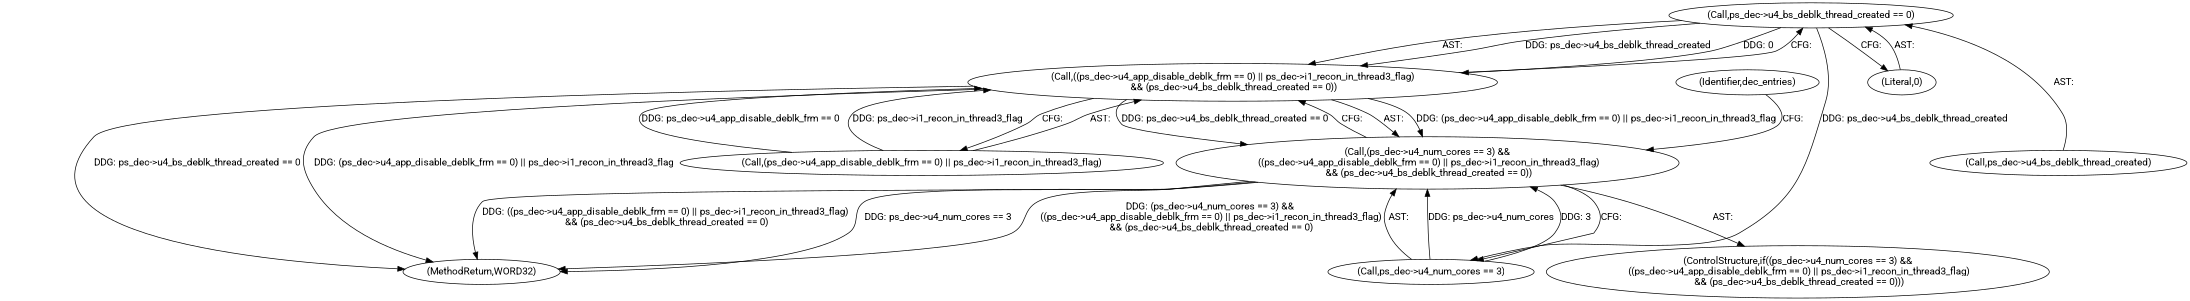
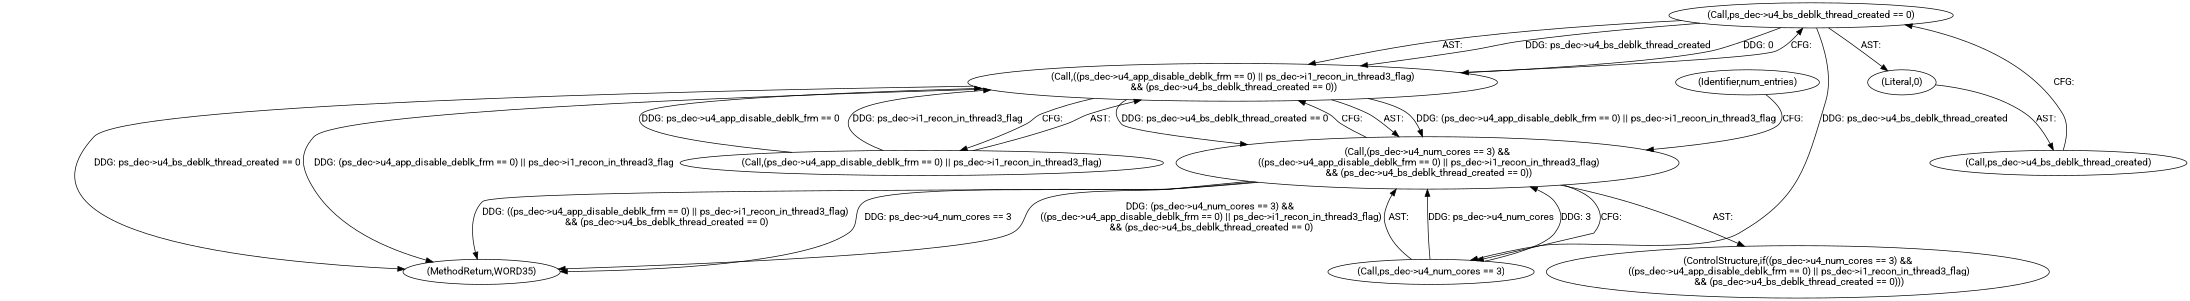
  digraph {
    fontname=Roboto
    node [fontname=Roboto]
    edge [fontname=Roboto]
    n1 [label="(Call,ps_dec->u4_bs_deblk_thread_created == 0)"]
    n2 [label="(Call,((ps_dec->u4_app_disable_deblk_frm == 0) || ps_dec->i1_recon_in_thread3_flag)\n && (ps_dec->u4_bs_deblk_thread_created == 0))"]
    n3 [label="(Literal,0)"]
    n4 [label="(Call,ps_dec->u4_num_cores == 3)"]
-   n5 [label="(MethodReturn,WORD32)"]
+   n5 [label="(MethodReturn,WORD35)"]
    n6 [label="(Call,(ps_dec->u4_num_cores == 3) &&\n ((ps_dec->u4_app_disable_deblk_frm == 0) || ps_dec->i1_recon_in_thread3_flag)\n && (ps_dec->u4_bs_deblk_thread_created == 0))"]
    n7 [label="(Call,(ps_dec->u4_app_disable_deblk_frm == 0) || ps_dec->i1_recon_in_thread3_flag)"]
    n8 [label="(ControlStructure,if((ps_dec->u4_num_cores == 3) &&\n ((ps_dec->u4_app_disable_deblk_frm == 0) || ps_dec->i1_recon_in_thread3_flag)\n && (ps_dec->u4_bs_deblk_thread_created == 0)))"]
    n9 [label="(Call,ps_dec->u4_bs_deblk_thread_created)"]
-   n10 [label="(Identifier,dec_entries)"]
+   n10 [label="(Identifier,num_entries)"]
    n1 -> n2 [label="AST: "]
    n1 -> n2 [label="DDG: ps_dec->u4_bs_deblk_thread_created"]
    n1 -> n2 [label="DDG: 0"]
-   n1 -> n3 [label="CFG: "]
+   n1 -> n3 [label="AST: "]
    n1 -> n4 [label="DDG: ps_dec->u4_bs_deblk_thread_created"]
    n2 -> n1 [label="CFG: "]
    n2 -> n5 [label="DDG: (ps_dec->u4_app_disable_deblk_frm == 0) || ps_dec->i1_recon_in_thread3_flag"]
    n2 -> n5 [label="DDG: ps_dec->u4_bs_deblk_thread_created == 0"]
    n2 -> n6 [label="AST: "]
    n2 -> n6 [label="DDG: (ps_dec->u4_app_disable_deblk_frm == 0) || ps_dec->i1_recon_in_thread3_flag"]
    n2 -> n6 [label="DDG: ps_dec->u4_bs_deblk_thread_created == 0"]
    n2 -> n7 [label="CFG: "]
-   n3 -> n1 [label="AST: "]
+   n3 -> n9 [label="AST: "]
    n4 -> n6 [label="AST: "]
    n4 -> n6 [label="DDG: ps_dec->u4_num_cores"]
    n4 -> n6 [label="DDG: 3"]
    n6 -> n2 [label="CFG: "]
    n6 -> n4 [label="CFG: "]
    n6 -> n5 [label="DDG: ((ps_dec->u4_app_disable_deblk_frm == 0) || ps_dec->i1_recon_in_thread3_flag)\n && (ps_dec->u4_bs_deblk_thread_created == 0)"]
    n6 -> n5 [label="DDG: ps_dec->u4_num_cores == 3"]
    n6 -> n5 [label="DDG: (ps_dec->u4_num_cores == 3) &&\n ((ps_dec->u4_app_disable_deblk_frm == 0) || ps_dec->i1_recon_in_thread3_flag)\n && (ps_dec->u4_bs_deblk_thread_created == 0)"]
    n6 -> n8 [label="AST: "]
    n7 -> n2 [label="AST: "]
    n7 -> n2 [label="DDG: ps_dec->u4_app_disable_deblk_frm == 0"]
    n7 -> n2 [label="DDG: ps_dec->i1_recon_in_thread3_flag"]
-   n9 -> n1 [label="AST: "]
+   n9 -> n1 [label="CFG: "]
    n10 -> n6 [label="CFG: "]
  }
